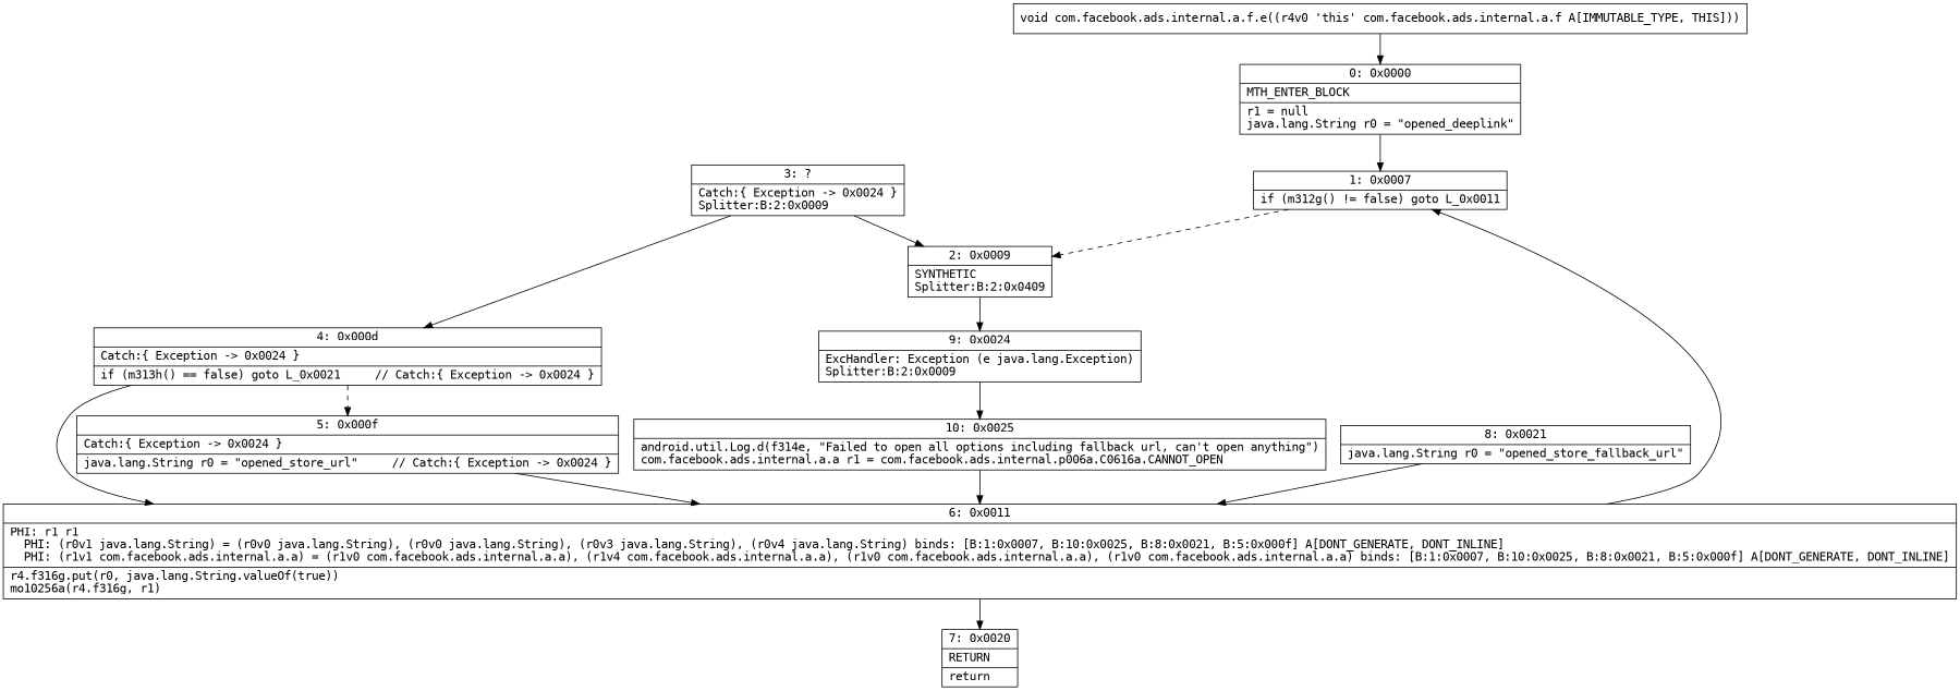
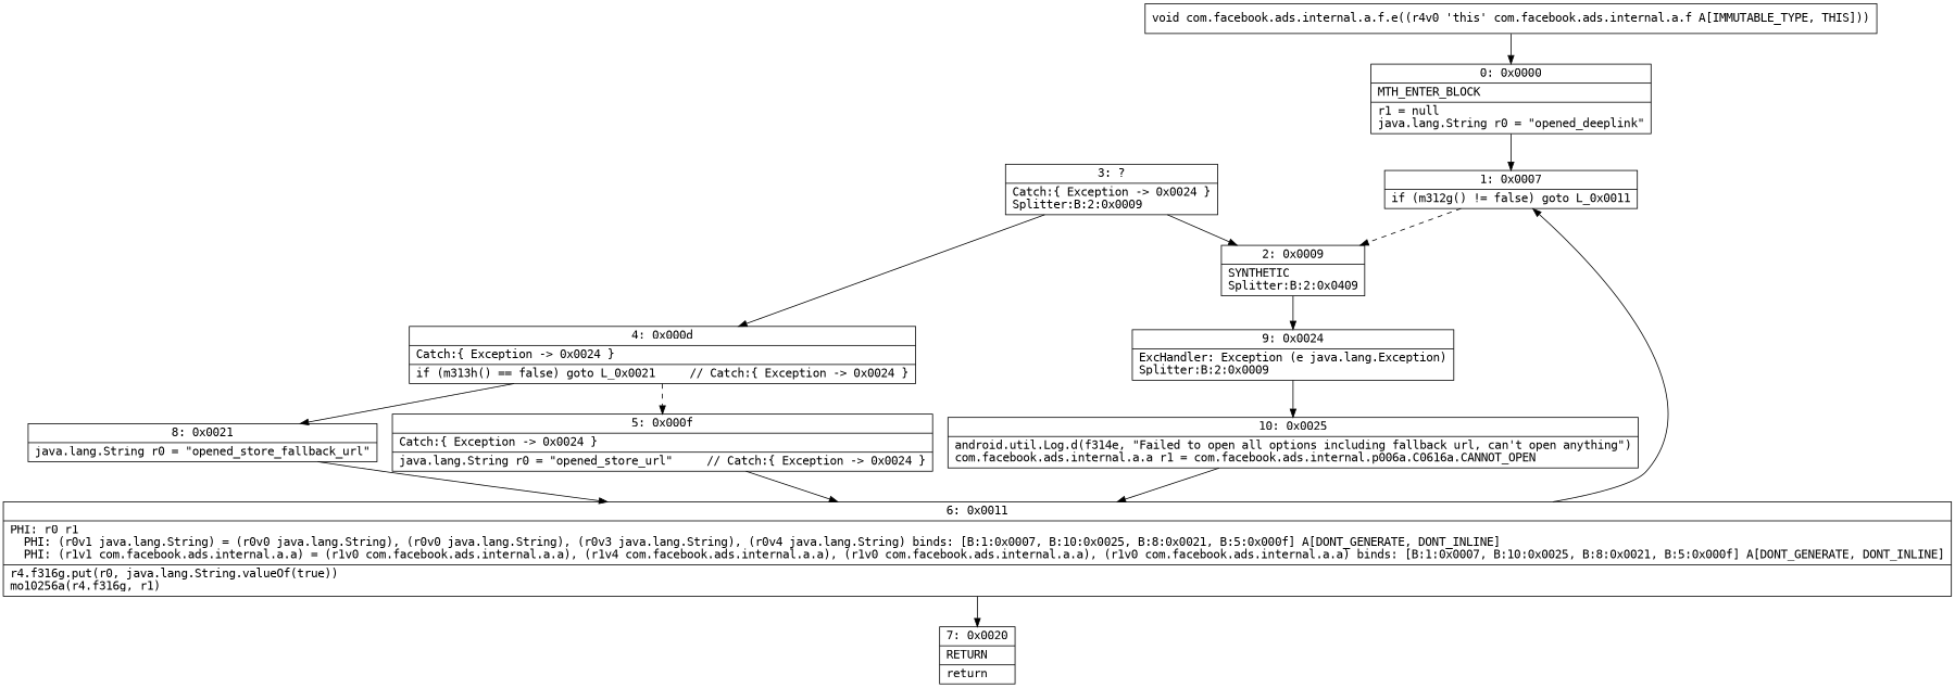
  digraph {
    fontname="DejaVu Sans Mono"
    node [fontname="DejaVu Sans Mono" shape=record]
    edge [fontname="DejaVu Sans Mono"]
    n1 [label="{0\:\ 0x0000|MTH_ENTER_BLOCK\l|r1 = null\ljava.lang.String r0 = \"opened_deeplink\"\l}"]
    n2 [label="{1\:\ 0x0007|if (m312g() != false) goto L_0x0011\l}"]
    n3 [label="{2\:\ 0x0009|SYNTHETIC\lSplitter:B:2:0x0409\l}"]
    n4 [label="{9\:\ 0x0024|ExcHandler: Exception (e java.lang.Exception)\lSplitter:B:2:0x0009\l}"]
-   n5 [label="{6\:\ 0x0011|PHI: r1 r1 \l  PHI: (r0v1 java.lang.String) = (r0v0 java.lang.String), (r0v0 java.lang.String), (r0v3 java.lang.String), (r0v4 java.lang.String) binds: [B:1:0x0007, B:10:0x0025, B:8:0x0021, B:5:0x000f] A[DONT_GENERATE, DONT_INLINE]\l  PHI: (r1v1 com.facebook.ads.internal.a.a) = (r1v0 com.facebook.ads.internal.a.a), (r1v4 com.facebook.ads.internal.a.a), (r1v0 com.facebook.ads.internal.a.a), (r1v0 com.facebook.ads.internal.a.a) binds: [B:1:0x0007, B:10:0x0025, B:8:0x0021, B:5:0x000f] A[DONT_GENERATE, DONT_INLINE]\l|r4.f316g.put(r0, java.lang.String.valueOf(true))\lmo10256a(r4.f316g, r1)\l}"]
+   n5 [label="{6\:\ 0x0011|PHI: r0 r1 \l  PHI: (r0v1 java.lang.String) = (r0v0 java.lang.String), (r0v0 java.lang.String), (r0v3 java.lang.String), (r0v4 java.lang.String) binds: [B:1:0x0007, B:10:0x0025, B:8:0x0021, B:5:0x000f] A[DONT_GENERATE, DONT_INLINE]\l  PHI: (r1v1 com.facebook.ads.internal.a.a) = (r1v0 com.facebook.ads.internal.a.a), (r1v4 com.facebook.ads.internal.a.a), (r1v0 com.facebook.ads.internal.a.a), (r1v0 com.facebook.ads.internal.a.a) binds: [B:1:0x0007, B:10:0x0025, B:8:0x0021, B:5:0x000f] A[DONT_GENERATE, DONT_INLINE]\l|r4.f316g.put(r0, java.lang.String.valueOf(true))\lmo10256a(r4.f316g, r1)\l}"]
    n6 [label="{7\:\ 0x0020|RETURN\l|return\l}"]
    n7 [label="{3\:\ ?|Catch:\{ Exception \-\> 0x0024 \}\lSplitter:B:2:0x0009\l}"]
    n8 [label="{4\:\ 0x000d|Catch:\{ Exception \-\> 0x0024 \}\l|if (m313h() == false) goto L_0x0021     \/\/ Catch:\{ Exception \-\> 0x0024 \}\l}"]
    n9 [label="{10\:\ 0x0025|android.util.Log.d(f314e, \"Failed to open all options including fallback url, can't open anything\")\lcom.facebook.ads.internal.a.a r1 = com.facebook.ads.internal.p006a.C0616a.CANNOT_OPEN\l}"]
    n10 [label="{5\:\ 0x000f|Catch:\{ Exception \-\> 0x0024 \}\l|java.lang.String r0 = \"opened_store_url\"     \/\/ Catch:\{ Exception \-\> 0x0024 \}\l}"]
    n11 [label="{8\:\ 0x0021|java.lang.String r0 = \"opened_store_fallback_url\"\l}"]
    n12 [label="{void com.facebook.ads.internal.a.f.e((r4v0 'this' com.facebook.ads.internal.a.f A[IMMUTABLE_TYPE, THIS])) }"]
    n1 -> n2
    n2 -> n3 [style=dashed]
    n3 -> n4
    n4 -> n9
    n5 -> n2
    n5 -> n6
    n7 -> n3
    n7 -> n8
    n8 -> n10 [style=dashed]
-   n8 -> n5
+   n8 -> n11
    n9 -> n5
    n10 -> n5
    n11 -> n5
    n12 -> n1
  }
